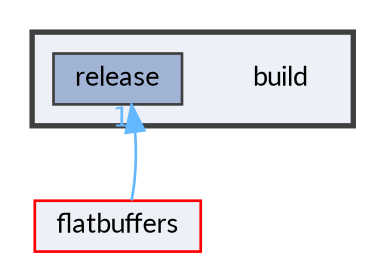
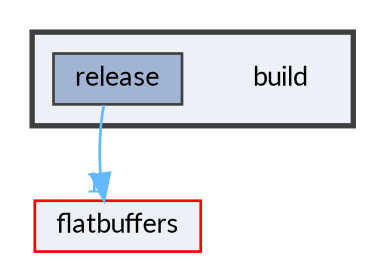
  digraph {
    compound=true
    fontname=Lato
    node [fontname=Lato fontsize=10 shape=box style=filled]
    n1 [height=0.2 label=build shape=plaintext width=0.4 style=""]
    n2 [color=grey25 fillcolor="#a2b4d6" height=0.2 label=release width=0.4]
    n3 [color=red fillcolor="#edf0f7" height=0.2 label=flatbuffers width=0.4]
    subgraph cluster_1 {
      bgcolor="#edf0f7"
      fontsize=10
      pencolor=grey25
      style="filled,bold"
      n1
      n2
    }
-   n3 -> n2 [color=steelblue1 fontcolor=steelblue1 fontname=Lato fontsize=10 headlabel=1 labeldistance=1.5 labelfontname=Helvetica labelfontsize=10]
+   n2 -> n3 [color=steelblue1 fontcolor=steelblue1 fontname=Lato fontsize=10 headlabel=1 labeldistance=1.5 labelfontname=Helvetica labelfontsize=10]
  }
